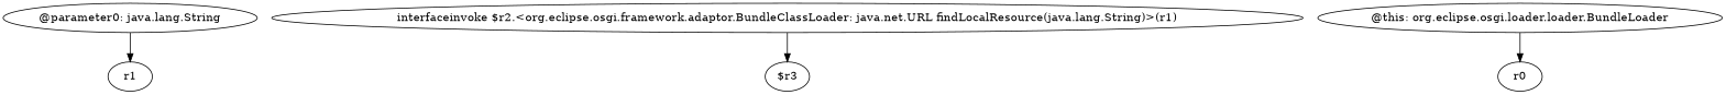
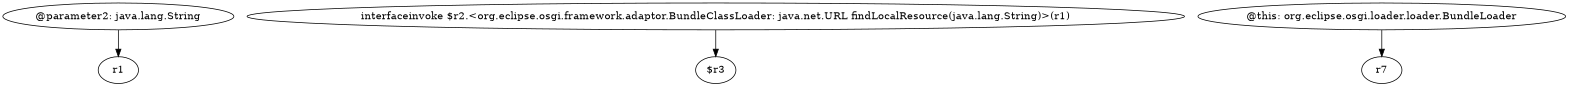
  digraph {
-   n1 [label="@parameter0: java.lang.String"]
+   n1 [label="@parameter2: java.lang.String"]
    n2 [label=r1]
    n3 [label="interfaceinvoke $r2.<org.eclipse.osgi.framework.adaptor.BundleClassLoader: java.net.URL findLocalResource(java.lang.String)>(r1)"]
    n4 [label="$r3"]
    n5 [label="@this: org.eclipse.osgi.loader.loader.BundleLoader"]
-   n6 [label=r0]
+   n6 [label=r7]
    n1 -> n2
    n3 -> n4
    n5 -> n6
  }
